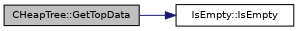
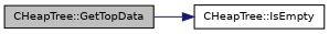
  digraph {
    rankdir=LR
    node [color=black fontname=Helvetica fontsize=10 shape=record style=filled]
    n1 [fillcolor=grey75 fontcolor=black height=0.2 label="CHeapTree::GetTopData" width=0.4]
-   n2 [fillcolor=white height=0.2 label="IsEmpty::IsEmpty" width=0.4]
+   n2 [fillcolor=white height=0.2 label="CHeapTree::IsEmpty" width=0.4]
    n1 -> n2 [color=midnightblue fontname=Helvetica fontsize=10 labelfontname=Helvetica labelfontsize=10 style=solid]
  }
